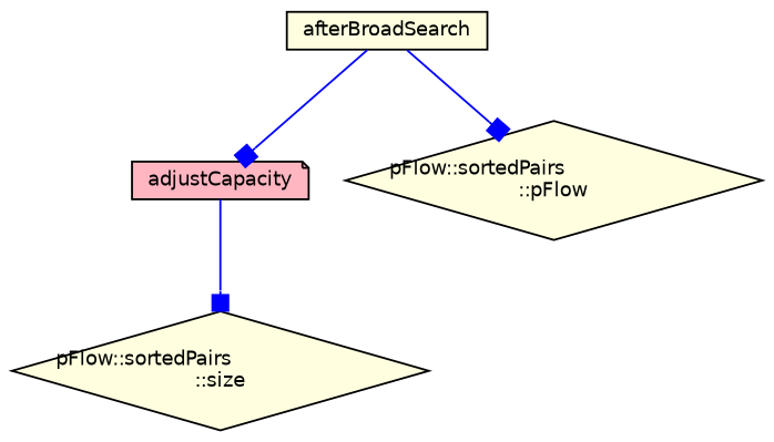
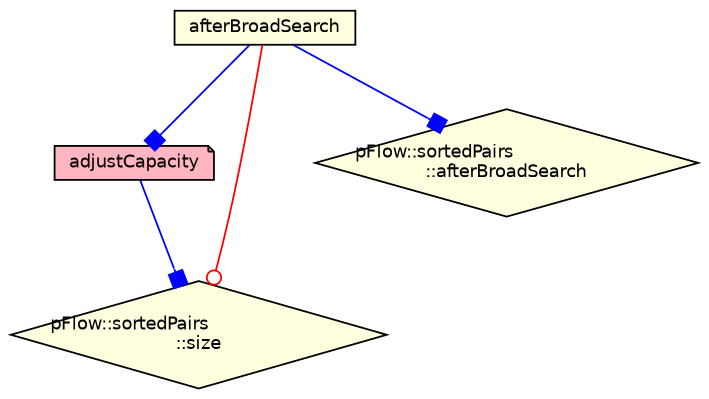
  digraph {
    rankdir=TB
    node [color=black fillcolor=lightyellow fontname=Helvetica fontsize=10 shape=diamond style=filled]
    edge [arrowhead=box color=blue fontname=Helvetica fontsize=10 labelfontname=Helvetica labelfontsize=10 style=solid]
    n1 [fontcolor=black height=0.2 label=afterBroadSearch shape=box width=0.4]
    n2 [fillcolor=lightpink height=0.2 label=adjustCapacity shape=note width=0.4]
    n3 [height=0.2 label="pFlow::sortedPairs\l::size" width=0.4]
-   n4 [height=0.2 label="pFlow::sortedPairs\l::pFlow" width=0.4]
+   n4 [height=0.2 label="pFlow::sortedPairs\l::afterBroadSearch" width=0.4]
    n1 -> n2
+   n1 -> n3 [arrowhead=odot color=red]
    n1 -> n4
    n2 -> n3
  }
